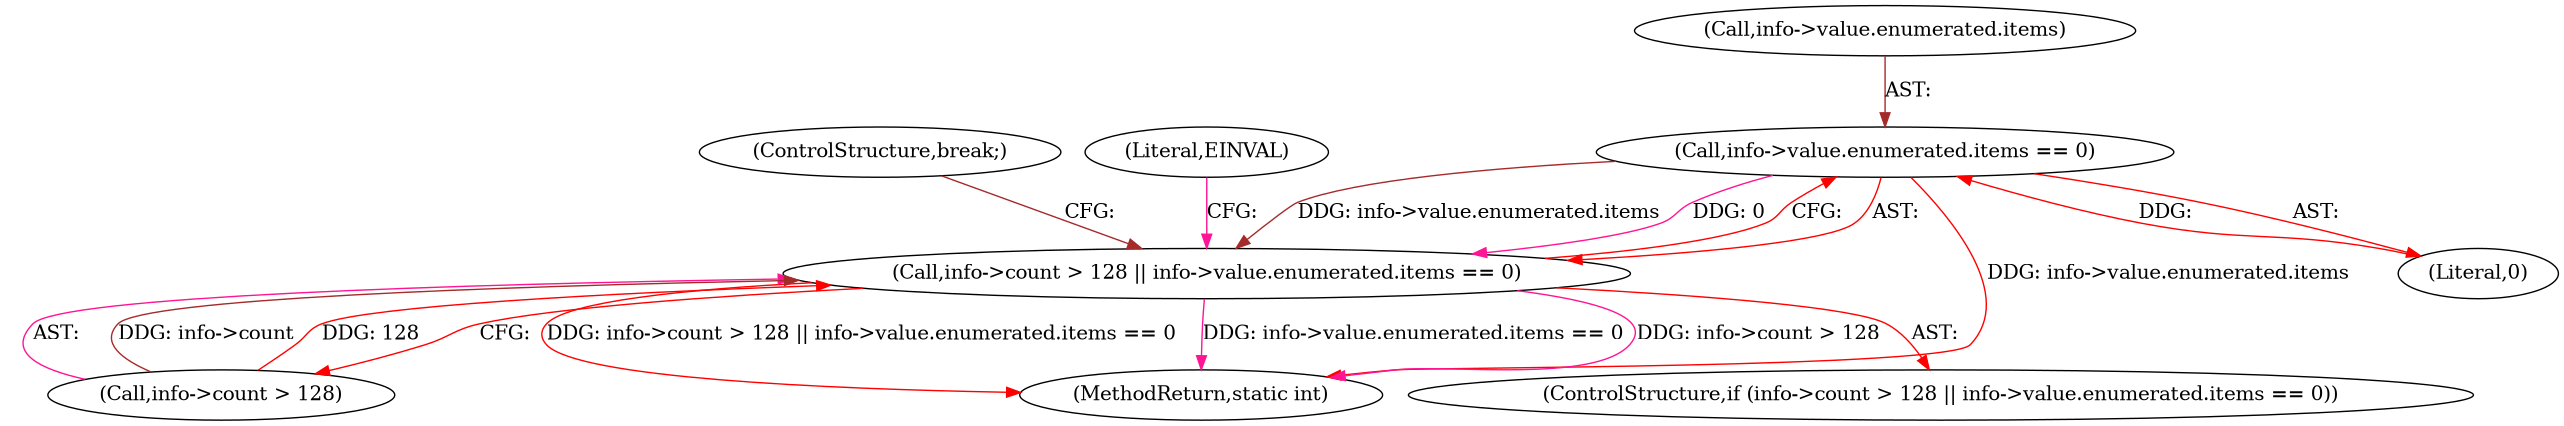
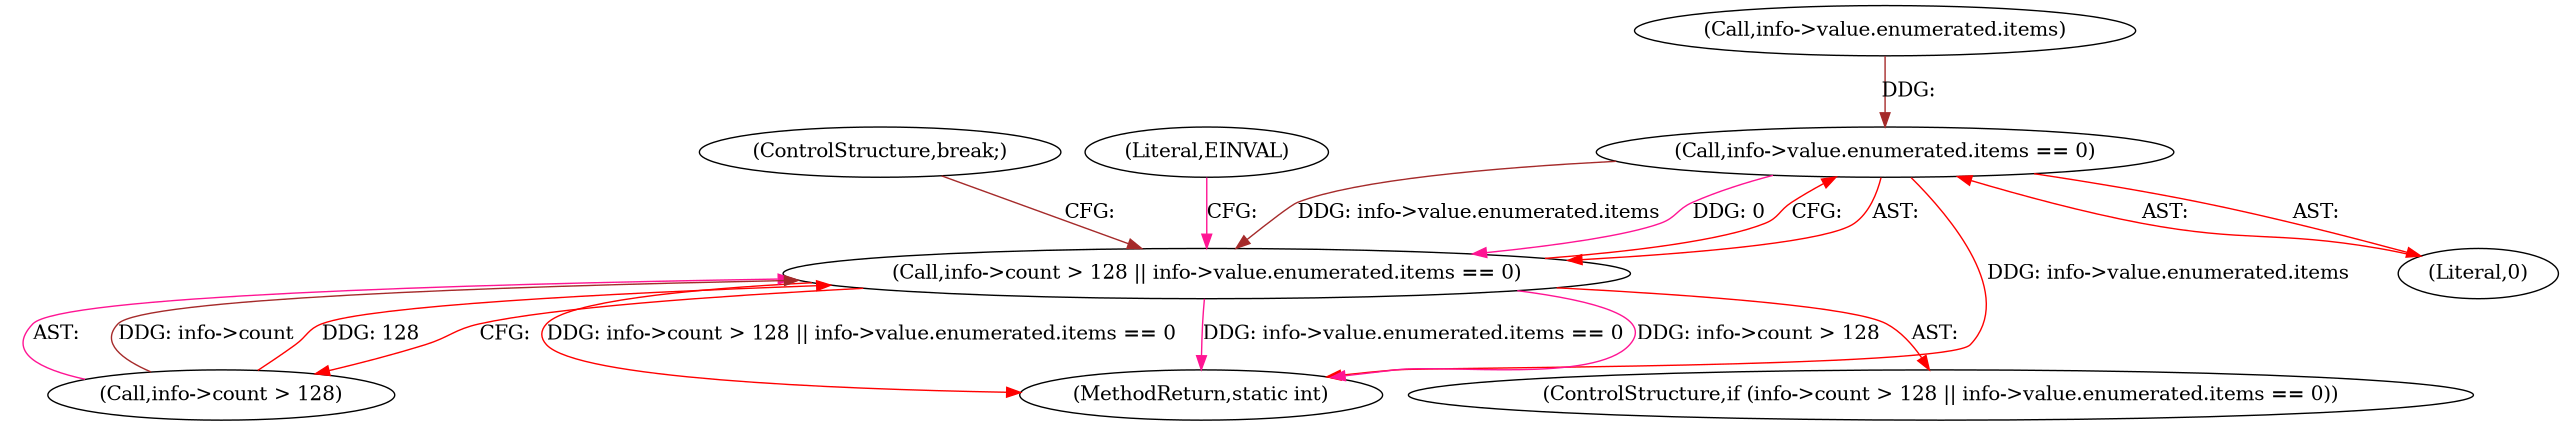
  digraph {
    edge [color=red]
    n1 [label="(Call,info->value.enumerated.items == 0)"]
    n2 [label="(Call,info->count > 128 || info->value.enumerated.items == 0)"]
    n3 [label="(MethodReturn,static int)"]
    n4 [label="(Literal,0)"]
    n5 [label="(Call,info->count > 128)"]
    n6 [label="(ControlStructure,if (info->count > 128 || info->value.enumerated.items == 0))"]
    n7 [label="(Call,info->value.enumerated.items)"]
    n8 [label="(ControlStructure,break;)"]
    n9 [label="(Literal,EINVAL)"]
    n1 -> n2 [label="AST: "]
    n1 -> n2 [color=brown label="DDG: info->value.enumerated.items"]
    n1 -> n2 [color=deeppink label="DDG: 0"]
    n1 -> n3 [label="DDG: info->value.enumerated.items"]
    n1 -> n4 [label="AST: "]
    n2 -> n1 [label="CFG: "]
    n2 -> n3 [color=deeppink label="DDG: info->count > 128"]
    n2 -> n3 [label="DDG: info->count > 128 || info->value.enumerated.items == 0"]
    n2 -> n3 [color=deeppink label="DDG: info->value.enumerated.items == 0"]
    n2 -> n5 [label="CFG: "]
    n2 -> n6 [label="AST: "]
-   n4 -> n1 [label="DDG: "]
+   n4 -> n1 [label="AST: "]
    n5 -> n2 [color=deeppink label="AST: "]
    n5 -> n2 [color=brown label="DDG: info->count"]
    n5 -> n2 [label="DDG: 128"]
-   n7 -> n1 [color=brown label="AST: "]
+   n7 -> n1 [color=brown label="DDG: "]
    n8 -> n2 [color=brown label="CFG: "]
    n9 -> n2 [color=deeppink label="CFG: "]
  }
